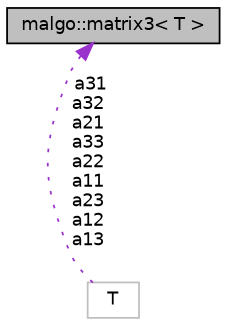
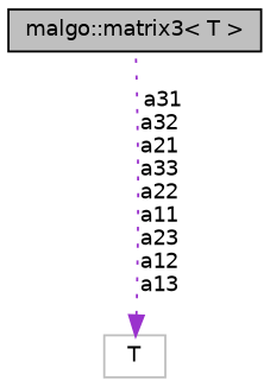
  digraph {
    node [fontname=Helvetica fontsize=10 shape=record style=filled]
    n1 [color=black fillcolor=grey75 fontcolor=black height=0.2 label="malgo::matrix3\< T \>" width=0.4]
    n2 [color=grey75 fillcolor=white height=0.2 label=T width=0.4]
-   n1 -> n2 [color=darkorchid3 dir=back fontname=Helvetica fontsize=10 label=" a31\na32\na21\na33\na22\na11\na23\na12\na13" labelfontname=Helvetica labelfontsize=10 style=dotted]
+   n2 -> n1 [color=darkorchid3 dir=back fontname=Helvetica fontsize=10 label=" a31\na32\na21\na33\na22\na11\na23\na12\na13" labelfontname=Helvetica labelfontsize=10 style=dotted]
  }
